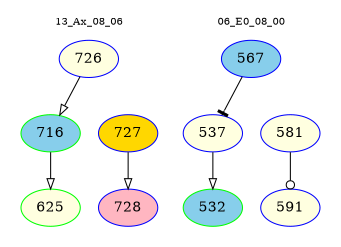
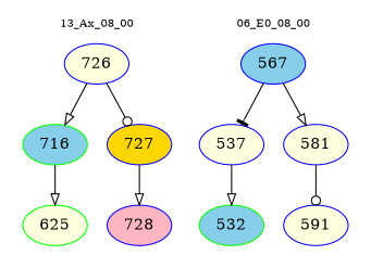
  digraph {
    node [color=blue fillcolor=lightyellow style=filled]
    edge [arrowhead=onormal color=black]
    n1 [label=726]
    n2 [color=green fillcolor=skyblue label=716]
    n3 [fillcolor=gold label=727]
    n4 [color=green label=625]
    n5 [fillcolor=lightpink label=728]
    n6 [fillcolor=skyblue label=567]
    n7 [label=537]
    n8 [label=581]
    n9 [color=green fillcolor=skyblue label=532]
    n10 [label=591]
    subgraph cluster_1 {
      color=white
      fontsize=10
-     label="13_Ax_08_06"
+     label="13_Ax_08_00"
      n1
      n2
      n3
      n4
      n5
    }
    subgraph cluster_2 {
      color=white
      fontsize=10
      label="06_E0_08_00"
      n6
      n7
      n8
      n9
      n10
    }
    n1 -> n2
+   n1 -> n3 [arrowhead=odot]
    n2 -> n4
    n3 -> n5
    n6 -> n7 [arrowhead=tee]
+   n6 -> n8
    n7 -> n9
    n8 -> n10 [arrowhead=odot]
  }
